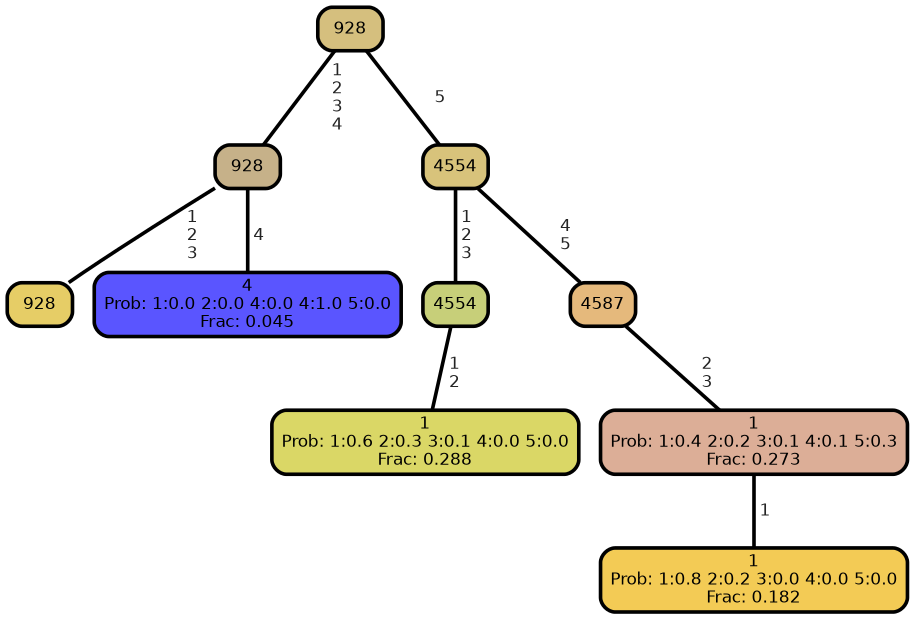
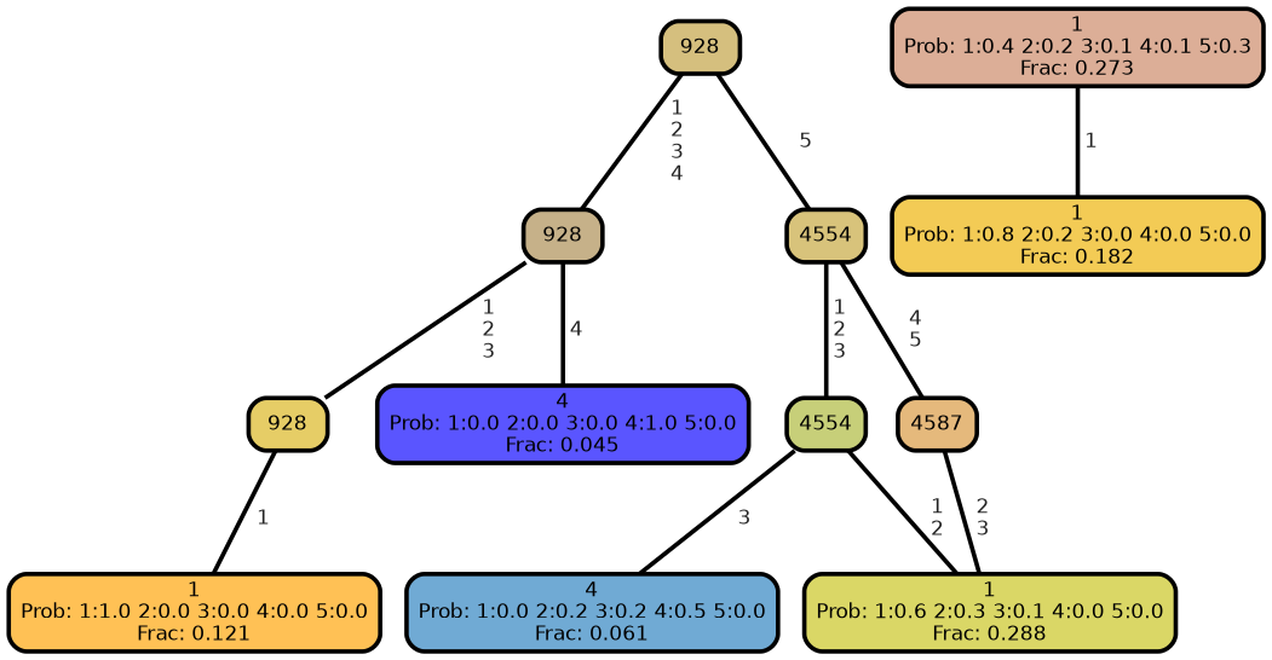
  graph {
    ranksep="0 equally"
    splines=straight
    node [color=black fontcolor=black fontname=helvetica penwidth=3 shape=box style="filled, rounded"]
    edge [color=black fontcolor=grey14 fontname=helvetica fontweight=bold penwidth=3]
+   n1 [fillcolor="#ffc155" label="1\nProb: 1:1.0 2:0.0 3:0.0 4:0.0 5:0.0\nFrac: 0.121"]
    n2 [fillcolor="#e6cd66" label=928]
    n3 [fillcolor="#c6b189" label=928]
-   n4 [fillcolor="#5a55ff" label="4\nProb: 1:0.0 2:0.0 4:0.0 4:1.0 5:0.0\nFrac: 0.045"]
+   n4 [fillcolor="#5a55ff" label="4\nProb: 1:0.0 2:0.0 3:0.0 4:1.0 5:0.0\nFrac: 0.045"]
    n5 [fillcolor="#d5bf7e" label=928]
    n6 [fillcolor="#d8c37b" label=4554]
    n7 [fillcolor="#c7cf79" label=4554]
    n8 [fillcolor="#e5b97c" label=4587]
    n9 [fillcolor="#dad766" label="1\nProb: 1:0.6 2:0.3 3:0.1 4:0.0 5:0.0\nFrac: 0.288"]
+   n10 [fillcolor="#70aad4" label="4\nProb: 1:0.0 2:0.2 3:0.2 4:0.5 5:0.0\nFrac: 0.061"]
    n11 [fillcolor="#dcae97" label="1\nProb: 1:0.4 2:0.2 3:0.1 4:0.1 5:0.3\nFrac: 0.273"]
    n12 [fillcolor="#f3cb55" label="1\nProb: 1:0.8 2:0.2 3:0.0 4:0.0 5:0.0\nFrac: 0.182"]
    subgraph sub_1 {
      rank=same
    }
+   n2 -- n1 [label=" 1"]
    n3 -- n2 [label=" 1\n 2\n 3"]
    n3 -- n4 [label=" 4"]
    n5 -- n3 [label=" 1\n 2\n 3\n 4"]
    n5 -- n6 [label=" 5"]
    n6 -- n7 [label=" 1\n 2\n 3"]
    n6 -- n8 [label=" 4\n 5"]
    n7 -- n9 [label=" 1\n 2"]
-   n8 -- n11 [label=" 2\n 3"]
+   n7 -- n10 [label=" 3"]
+   n8 -- n9 [label=" 2\n 3"]
    n11 -- n12 [label=" 1"]
  }
